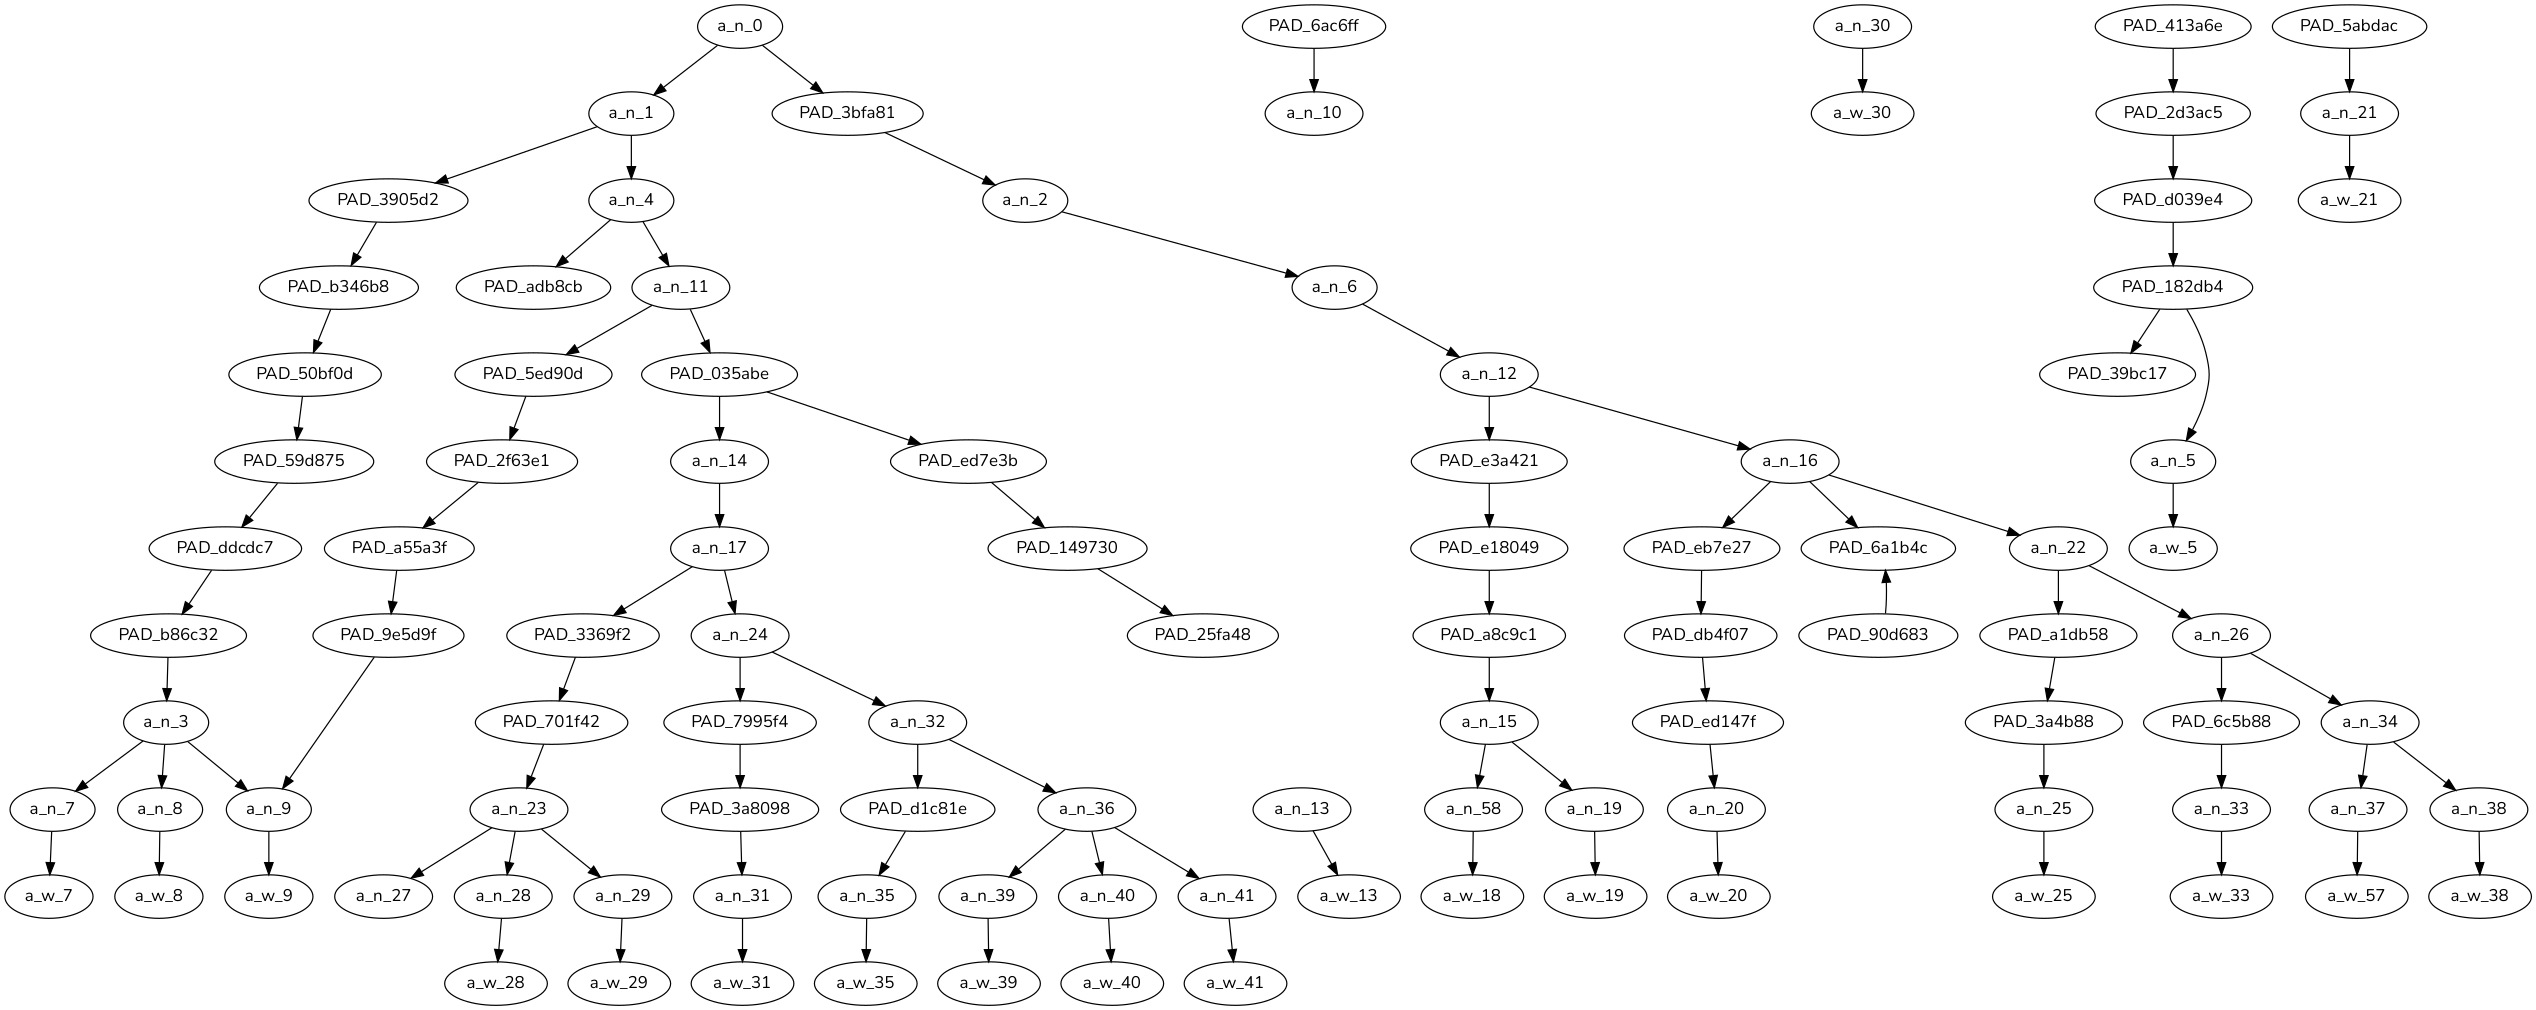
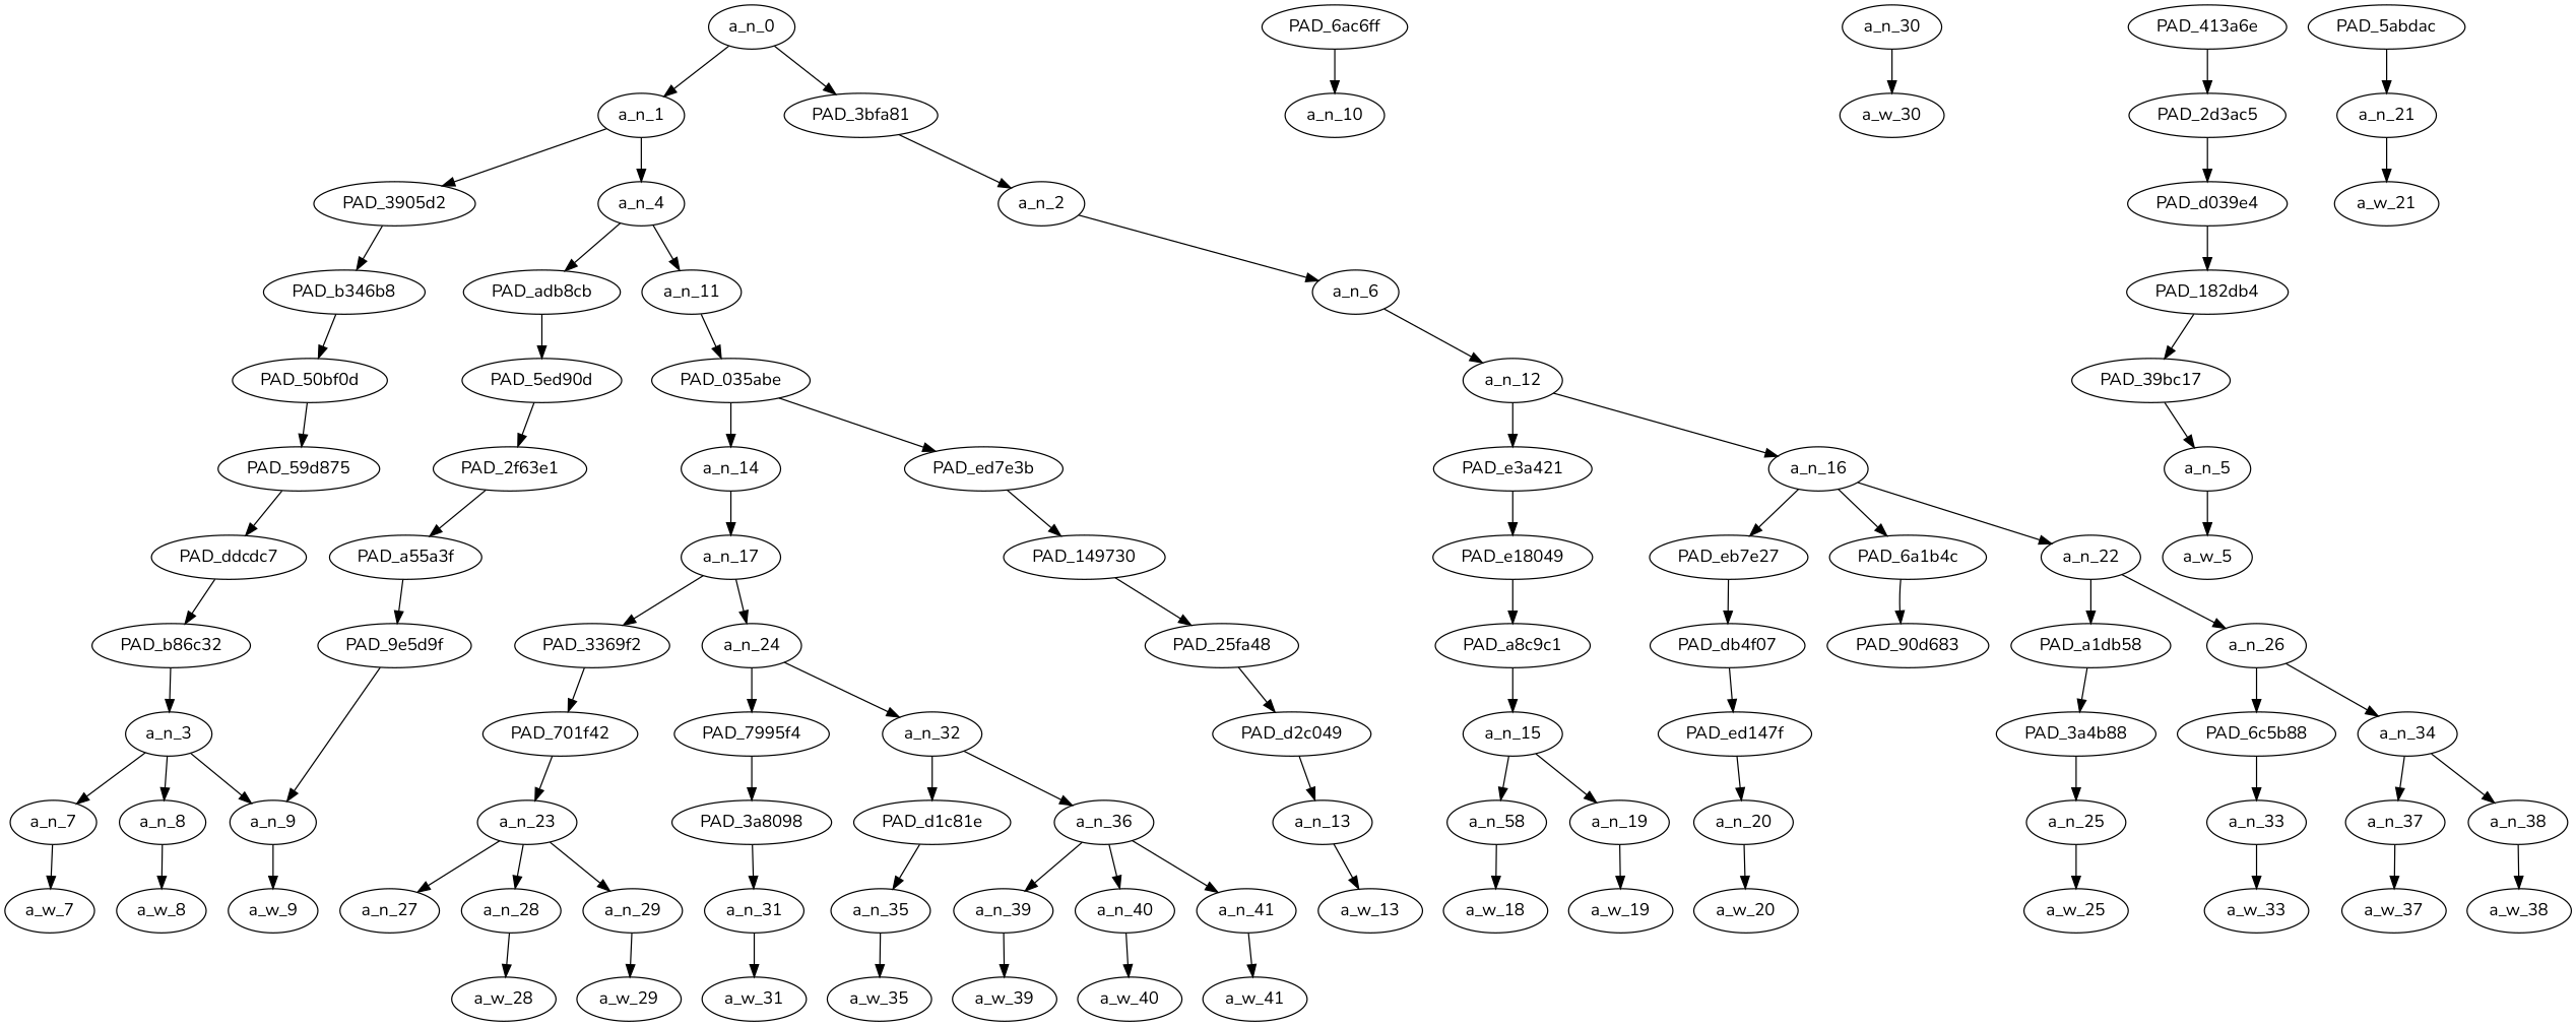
  strict digraph {
    fontname=Nunito
    node [div_dir=1 fontname=Nunito index=0 level=1 text_span="[0, 1, 2]" value=0.24635117]
    edge [fontname=Nunito]
    a_n_0 [level=10 text_span="[0, 1, 2, 3, 4, 5, 6, 7, 8, 9, 10, 11, 12, 13, 14, 15, 16, 17, 18, 19, 20, 21, 22]" value=1.00000002]
    a_n_1 [level=9 text_span="[0, 1, 2, 3, 4, 5, 6, 7, 8, 9, 10, 11, 12, 13]" value=0.61299310]
    PAD_3bfa81 [div_dir=-1 index=1 level=9 text_span="[14, 15, 16, 17, 18, 19, 20, 21, 22]" value=0.38695962]
    PAD_3905d2 [level=8]
    a_n_4 [index=1 level=8 text_span="[3, 4, 5, 6, 7, 8, 9, 10, 11, 12, 13]" value=0.36652532]
    a_n_2 [div_dir=-1 index=2 level=8 text_span="[14, 15, 16, 17, 18, 19, 20, 21, 22]" value=0.38695962]
    PAD_b346b8 [level=7]
    PAD_adb8cb [div_dir=-1 index=1 level=7 text_span="[3]" value=0.03082485]
    a_n_11 [index=2 level=7 text_span="[4, 5, 6, 7, 8, 9, 10, 11, 12, 13]" value=0.33560245]
    a_n_6 [index=4 level=7 text_span="[15, 16, 17, 18, 19, 20, 21, 22]" value=0.31974844]
    PAD_50bf0d [level=6]
    PAD_5ed90d [div_dir=-1 index=1 level=6 text_span="[3]" value=0.03082485]
    PAD_035abe [index=2 level=6 text_span="[4]" value=0.02974300]
    n14 [label=PAD_59d875 level=5]
    PAD_ddcdc7 [level=4]
    PAD_b86c32 [level=3]
    a_n_3 [level=2]
    a_n_7 [div_dir=-1 text_span="[0]" value=0.03180265]
    a_n_8 [index=1 text_span="[1]" value=0.02801354]
    a_n_9 [index=2 text_span="[2]" value=0.18647180]
    a_w_7 [div_dir=0 level=0 text_span="[0]" value=all]
    a_w_8 [div_dir=0 index=1 level=0 text_span="[1]" value=these]
    a_w_9 [div_dir=0 index=2 level=0 text_span="[2]" value=niggas]
    PAD_2f63e1 [div_dir=-1 index=1 level=5 text_span="[3]" value=0.03082485]
    a_n_14 [index=3 level=6 text_span="[5, 6, 7, 8, 9, 10, 11, 12, 13]" value=0.30574129]
    PAD_ed7e3b [index=2 level=5 text_span="[4]" value=0.02974300]
    a_n_17 [index=3 level=5 text_span="[5, 6, 7, 8, 9, 10, 11, 12, 13]" value=0.30563379]
    PAD_a55a3f [div_dir=-1 index=1 level=4 text_span="[3]" value=0.03082485]
    PAD_9e5d9f [div_dir=-1 index=1 level=3 text_span="[3]" value=0.03082485]
    PAD_6ac6ff [div_dir=-1 index=1 level=2 text_span="[3]" value=0.03082485]
    a_n_10 [div_dir=-1 index=3 text_span="[3]" value=0.03082485]
    PAD_149730 [index=2 level=4 text_span="[4]" value=0.02974300]
    PAD_3369f2 [index=3 level=4 text_span="[5, 6, 7, 8]" value=0.17660036]
    a_n_24 [index=4 level=4 text_span="[9, 10, 11, 12, 13]" value=0.12892593]
    PAD_25fa48 [index=2 level=3 text_span="[4]" value=0.02974300]
+   PAD_d2c049 [index=2 level=2 text_span="[4]" value=0.02974300]
    a_n_13 [index=4 text_span="[4]" value=0.02974300]
    a_w_13 [div_dir=0 index=4 level=0 text_span="[4]" value=surprised]
    PAD_701f42 [index=3 level=3 text_span="[5, 6, 7, 8]" value=0.17660036]
    PAD_7995f4 [index=4 level=3 text_span="[9]" value=0.02129869]
    a_n_32 [index=5 level=3 text_span="[10, 11, 12, 13]" value=0.10753860]
    a_n_23 [index=3 level=2 text_span="[5, 6, 7, 8]" value=0.17660036]
    PAD_3a8098 [index=4 level=2 text_span="[9]" value=0.02129869]
    n44 [div_dir=-1 index=5 label=PAD_d1c81e level=2 text_span="[10]" value=0.02117644]
    a_n_36 [index=6 level=2 text_span="[11, 12, 13]" value=0.08626823]
    a_n_27 [div_dir=-1 index=5 text_span="[5]" value=0.01882696]
    a_n_28 [index=6 text_span="[6]" value=0.02406712]
    a_n_29 [div_dir=-1 index=7 text_span="[7]" value=0.07454371]
    a_w_28 [div_dir=0 index=6 level=0 text_span="[6]" value=2]
    a_w_29 [div_dir=0 index=7 level=0 text_span="[7]" value=k20]
    a_n_30 [index=8 text_span="[8]" value=0.05909993]
    a_w_30 [div_dir=0 index=8 level=0 text_span="[8]" value=servers]
    a_n_31 [index=9 text_span="[9]" value=0.02129869]
    a_n_35 [div_dir=-1 index=10 text_span="[10]" value=0.02117644]
    a_n_39 [div_dir=-1 index=11 text_span="[11]" value=0.02137749]
    a_n_40 [index=12 text_span="[12]" value=0.03671151]
    a_n_41 [index=13 text_span="[13]" value=0.02807007]
    a_w_31 [div_dir=0 index=9 level=0 text_span="[9]" value=are]
    a_w_35 [div_dir=0 index=10 level=0 text_span="[10]" value=down]
    a_w_39 [div_dir=0 index=11 level=0 text_span="[11]" value=open]
    a_w_40 [div_dir=0 index=12 level=0 text_span="[12]" value=yo]
    a_w_41 [div_dir=0 index=13 level=0 text_span="[13]" value=eyes]
    a_n_12 [index=5 level=6 text_span="[15, 16, 17, 18, 19, 20, 21, 22]" value=0.31974450]
    PAD_413a6e [div_dir=-1 index=4 level=6 text_span="[14]" value=0.06714842]
    PAD_2d3ac5 [div_dir=-1 index=4 level=5 text_span="[14]" value=0.06714842]
    PAD_e3a421 [index=5 level=5 text_span="[15, 16]" value=0.17454058]
    a_n_16 [div_dir=-1 index=6 level=5 text_span="[17, 18, 19, 20, 21, 22]" value=0.14519998]
    PAD_d039e4 [div_dir=-1 index=5 level=4 text_span="[14]" value=0.06714842]
    PAD_182db4 [div_dir=-1 index=6 level=3 text_span="[14]" value=0.06714842]
    PAD_39bc17 [div_dir=-1 index=7 level=2 text_span="[14]" value=0.06714842]
    a_n_5 [div_dir=-1 index=14 text_span="[14]" value=0.06714842]
    a_w_5 [div_dir=0 index=14 level=0 text_span="[14]" value=jitt]
    PAD_e18049 [index=6 level=4 text_span="[15, 16]" value=0.17454058]
    PAD_eb7e27 [div_dir=-1 index=7 level=4 text_span="[17]" value=0.01560445]
    PAD_6a1b4c [index=8 level=4 text_span="[18]" value=0.01600526]
    a_n_22 [div_dir=-1 index=9 level=4 text_span="[19, 20, 21, 22]" value=0.11347789]
    PAD_a8c9c1 [index=7 level=3 text_span="[15, 16]" value=0.17454058]
    PAD_db4f07 [div_dir=-1 index=8 level=3 text_span="[17]" value=0.01560445]
    PAD_90d683 [index=9 level=3 text_span="[18]" value=0.01600526]
    PAD_a1db58 [div_dir=-1 index=10 level=3 text_span="[19]" value=0.02628472]
    a_n_26 [div_dir=-1 index=11 level=3 text_span="[20, 21, 22]" value=0.08702816]
    a_n_15 [index=8 level=2 text_span="[15, 16]" value=0.17454058]
    n83 [index=15 label=a_n_58 text_span="[15]" value=0.02599641]
    a_n_19 [index=16 text_span="[16]" value=0.14840252]
    a_w_18 [div_dir=0 index=15 level=0 text_span="[15]" value=these1]
    a_w_19 [div_dir=0 index=16 level=0 text_span="[16]" value=niggas1]
    PAD_ed147f [div_dir=-1 index=9 level=2 text_span="[17]" value=0.01560445]
    PAD_3a4b88 [div_dir=-1 index=11 level=2 text_span="[19]" value=0.02628472]
    PAD_6c5b88 [div_dir=-1 index=12 level=2 text_span="[20]" value=0.01800883]
    a_n_34 [div_dir=-1 index=13 level=2 text_span="[21, 22]" value=0.06890560]
    a_n_20 [div_dir=-1 index=17 text_span="[17]" value=0.01560445]
    a_w_20 [div_dir=0 index=17 level=0 text_span="[17]" value=do]
    PAD_5abdac [index=10 level=2 text_span="[18]" value=0.01600526]
    a_n_21 [index=18 text_span="[18]" value=0.01600526]
    a_w_21 [div_dir=0 index=18 level=0 text_span="[18]" value=not]
    a_n_25 [div_dir=-1 index=19 text_span="[19]" value=0.02628472]
    a_n_33 [div_dir=-1 index=20 text_span="[20]" value=0.01800883]
    a_n_37 [div_dir=-1 index=21 text_span="[21]" value=0.01960776]
    a_n_38 [div_dir=-1 index=22 text_span="[22]" value=0.04916068]
    a_w_25 [div_dir=0 index=19 level=0 text_span="[19]" value=care]
    a_w_33 [div_dir=0 index=20 level=0 text_span="[20]" value=about]
-   a_w_37 [div_dir=0 index=21 level=0 text_span="[21]" value=the1 label=a_w_57]
+   a_w_37 [div_dir=0 index=21 level=0 text_span="[21]" value=the1]
    a_w_38 [div_dir=0 index=22 level=0 text_span="[22]" value=community]
    a_n_0 -> a_n_1
    a_n_0 -> PAD_3bfa81
    a_n_1 -> PAD_3905d2
    a_n_1 -> a_n_4
    PAD_3bfa81 -> a_n_2
    PAD_3905d2 -> PAD_b346b8
    a_n_4 -> PAD_adb8cb
    a_n_4 -> a_n_11
    a_n_2 -> a_n_6
    PAD_b346b8 -> PAD_50bf0d
-   a_n_11 -> PAD_5ed90d
+   PAD_adb8cb -> PAD_5ed90d
    a_n_11 -> PAD_035abe
    a_n_6 -> a_n_12
    PAD_50bf0d -> n14
    PAD_5ed90d -> PAD_2f63e1
    PAD_035abe -> a_n_14
    PAD_035abe -> PAD_ed7e3b
    n14 -> PAD_ddcdc7
    PAD_ddcdc7 -> PAD_b86c32
    PAD_b86c32 -> a_n_3
    a_n_3 -> a_n_7
    a_n_3 -> a_n_8
    a_n_3 -> a_n_9
    a_n_7 -> a_w_7
    a_n_8 -> a_w_8
    a_n_9 -> a_w_9
    PAD_2f63e1 -> PAD_a55a3f
    a_n_14 -> a_n_17
    PAD_ed7e3b -> PAD_149730
    a_n_17 -> PAD_3369f2
    a_n_17 -> a_n_24
    PAD_a55a3f -> PAD_9e5d9f
    PAD_9e5d9f -> a_n_9
    PAD_6ac6ff -> a_n_10
    PAD_149730 -> PAD_25fa48
    PAD_3369f2 -> PAD_701f42
    a_n_24 -> PAD_7995f4
    a_n_24 -> a_n_32
+   PAD_25fa48 -> PAD_d2c049
+   PAD_d2c049 -> a_n_13
    a_n_13 -> a_w_13
    PAD_701f42 -> a_n_23
    PAD_7995f4 -> PAD_3a8098
    a_n_32 -> n44
    a_n_32 -> a_n_36
    a_n_23 -> a_n_27
    a_n_23 -> a_n_28
    a_n_23 -> a_n_29
    PAD_3a8098 -> a_n_31
    n44 -> a_n_35
    a_n_36 -> a_n_39
    a_n_36 -> a_n_40
    a_n_36 -> a_n_41
    a_n_28 -> a_w_28
    a_n_29 -> a_w_29
    a_n_30 -> a_w_30
    a_n_31 -> a_w_31
    a_n_35 -> a_w_35
    a_n_39 -> a_w_39
    a_n_40 -> a_w_40
    a_n_41 -> a_w_41
    a_n_12 -> PAD_e3a421
    a_n_12 -> a_n_16
    PAD_413a6e -> PAD_2d3ac5
    PAD_2d3ac5 -> PAD_d039e4
    PAD_e3a421 -> PAD_e18049
    a_n_16 -> PAD_eb7e27
    a_n_16 -> PAD_6a1b4c
    a_n_16 -> a_n_22
    PAD_d039e4 -> PAD_182db4
    PAD_182db4 -> PAD_39bc17
-   PAD_182db4 -> a_n_5
+   PAD_39bc17 -> a_n_5
    a_n_5 -> a_w_5
    PAD_e18049 -> PAD_a8c9c1
    PAD_eb7e27 -> PAD_db4f07
-   PAD_90d683 -> PAD_6a1b4c
+   PAD_6a1b4c -> PAD_90d683
    a_n_22 -> PAD_a1db58
    a_n_22 -> a_n_26
    PAD_a8c9c1 -> a_n_15
    PAD_db4f07 -> PAD_ed147f
    PAD_a1db58 -> PAD_3a4b88
    a_n_26 -> PAD_6c5b88
    a_n_26 -> a_n_34
    a_n_15 -> n83
    a_n_15 -> a_n_19
    n83 -> a_w_18
    a_n_19 -> a_w_19
    PAD_ed147f -> a_n_20
    PAD_3a4b88 -> a_n_25
    PAD_6c5b88 -> a_n_33
    a_n_34 -> a_n_37
    a_n_34 -> a_n_38
    a_n_20 -> a_w_20
    PAD_5abdac -> a_n_21
    a_n_21 -> a_w_21
    a_n_25 -> a_w_25
    a_n_33 -> a_w_33
    a_n_37 -> a_w_37
    a_n_38 -> a_w_38
  }
